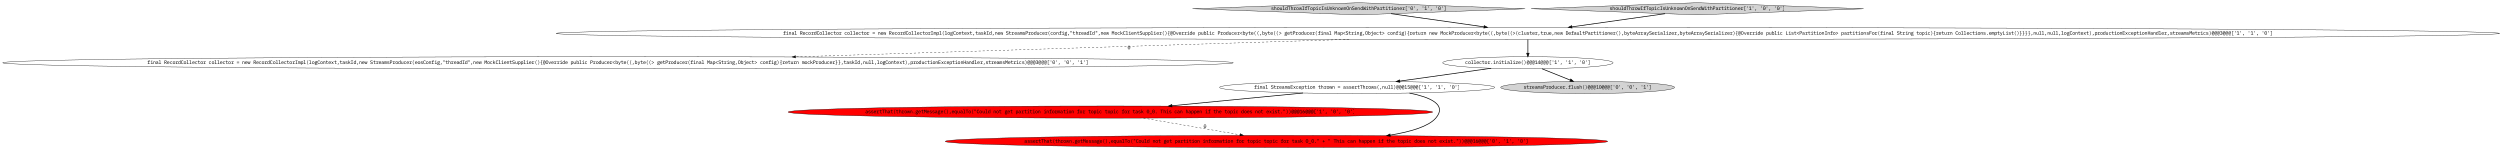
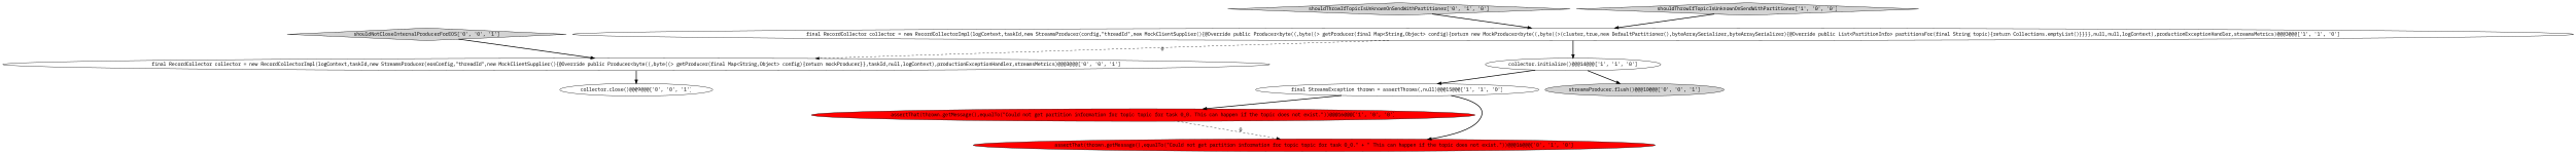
  digraph {
    fontname="IBM Plex Mono"
    node [fillcolor=white fontname="IBM Plex Mono" shape=ellipse style=filled]
    edge [fontname="IBM Plex Mono" style=bold]
    n1 [label="final RecordCollector collector = new RecordCollectorImpl(logContext,taskId,new StreamsProducer(eosConfig,\"threadId\",new MockClientSupplier(){@Override public Producer<byte((,byte((> getProducer(final Map<String,Object> config){return mockProducer}},taskId,null,logContext),productionExceptionHandler,streamsMetrics)@@@3@@@['0', '0', '1']"]
+   n2 [label="collector.close()@@@9@@@['0', '0', '1']"]
+   n3 [fillcolor=lightgray label="shouldNotCloseInternalProducerForEOS['0', '0', '1']" shape=diamond]
    n4 [fillcolor=red label="assertThat(thrown.getMessage(),equalTo(\"Could not get partition information for topic topic for task 0_0. This can happen if the topic does not exist.\"))@@@16@@@['1', '0', '0']"]
    n5 [fillcolor=red label="assertThat(thrown.getMessage(),equalTo(\"Could not get partition information for topic topic for task 0_0.\" + \" This can happen if the topic does not exist.\"))@@@16@@@['0', '1', '0']"]
    n6 [fillcolor=lightgray label="shouldThrowIfTopicIsUnknownOnSendWithPartitioner['0', '1', '0']" shape=diamond]
    n7 [label="final RecordCollector collector = new RecordCollectorImpl(logContext,taskId,new StreamsProducer(config,\"threadId\",new MockClientSupplier(){@Override public Producer<byte((,byte((> getProducer(final Map<String,Object> config){return new MockProducer<byte((,byte((>(cluster,true,new DefaultPartitioner(),byteArraySerializer,byteArraySerializer){@Override public List<PartitionInfo> partitionsFor(final String topic){return Collections.emptyList()}}}},null,null,logContext),productionExceptionHandler,streamsMetrics)@@@3@@@['1', '1', '0']"]
    n8 [label="collector.initialize()@@@14@@@['1', '1', '0']"]
    n9 [label="final StreamsException thrown = assertThrows(,null)@@@15@@@['1', '1', '0']"]
    n10 [fillcolor=lightgray label="streamsProducer.flush()@@@10@@@['0', '0', '1']"]
    n11 [fillcolor=lightgray label="shouldThrowIfTopicIsUnknownOnSendWithPartitioner['1', '0', '0']" shape=diamond]
+   n1 -> n2
+   n3 -> n1
    n4 -> n5 [label=0 style=dashed]
    n6 -> n7
    n7 -> n1 [label=0 style=dashed]
    n7 -> n8
    n8 -> n9
    n8 -> n10
    n9 -> n4
    n9 -> n5
    n11 -> n7
  }
